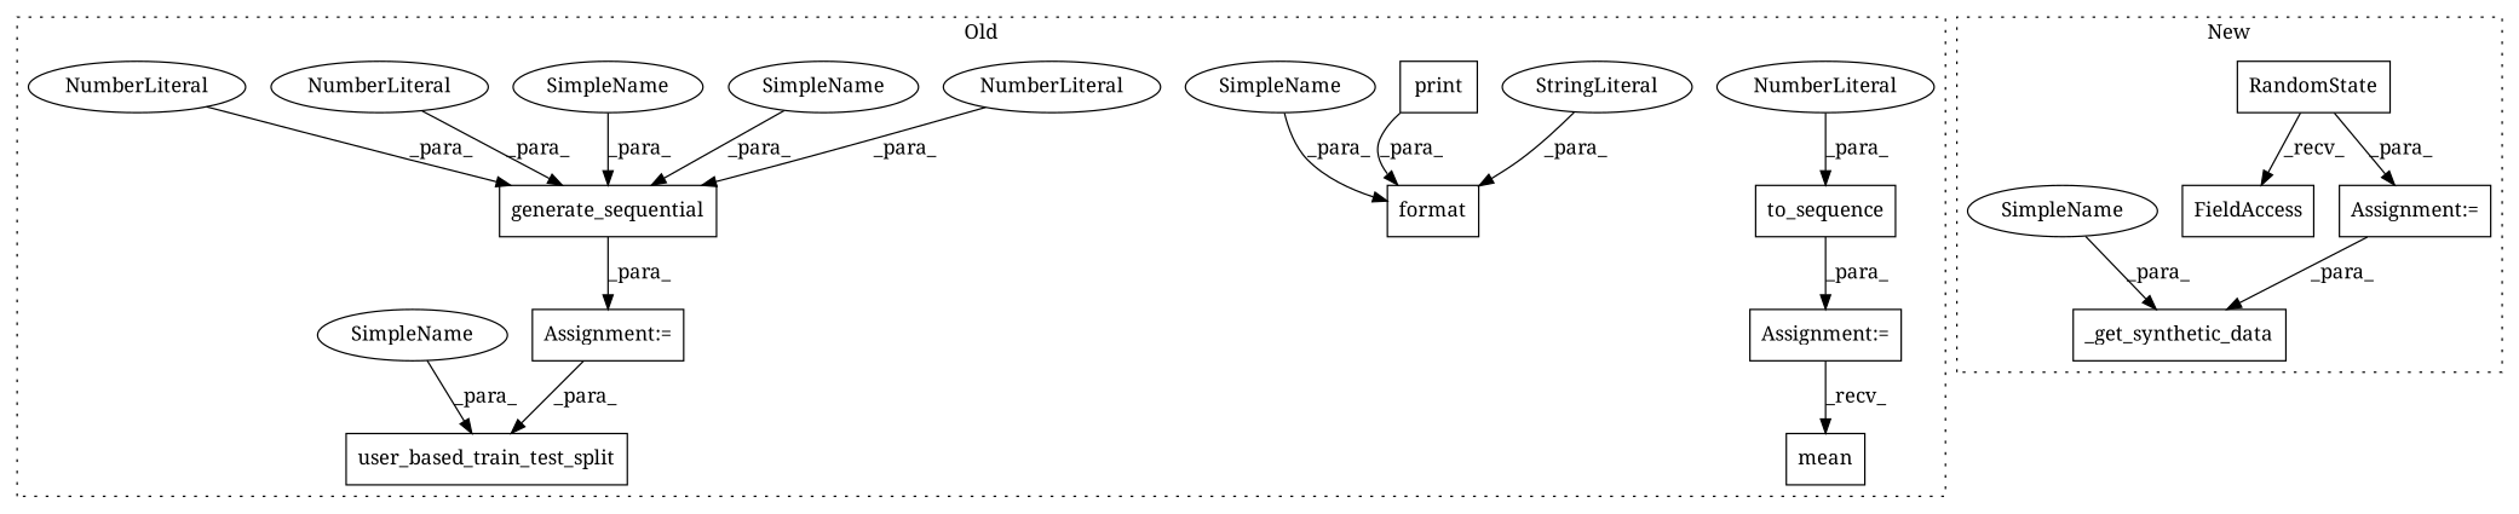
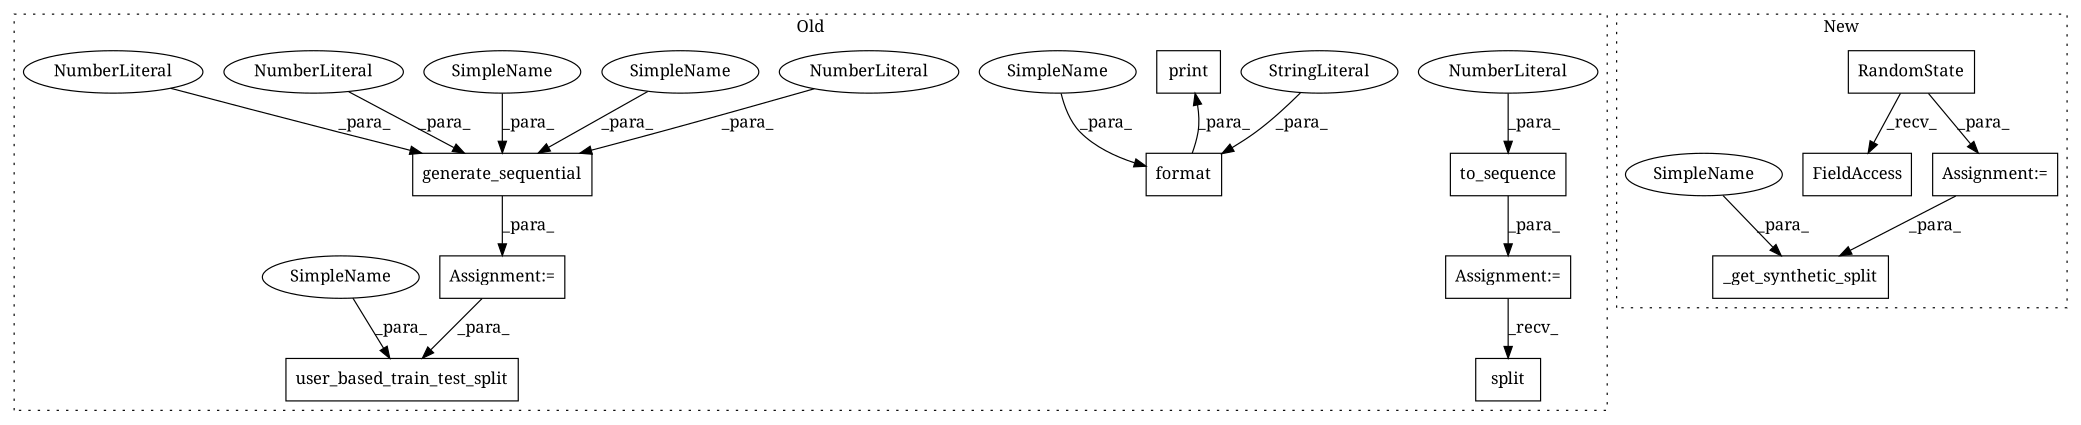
  digraph {
    fontname="Noto Serif"
    node [a=32 fontname="Noto Serif" l=1 shape=box]
    edge [fontname="Noto Serif"]
    n1 [l="12,1" label=to_sequence s="2018,2032"]
    n2 [l="6,1" label=print s="2172,2230"]
    n3 [a=34 l=2 label=NumberLiteral s=2030 shape=ellipse]
-   n4 [l=6 label=mean s=2212]
+   n4 [l=6 label=split s=2212]
    n5 [l="7,1" label=format s="2201,2229"]
    n6 [l="20,1" label=generate_sequential s="1820,1879"]
    n7 [a=34 l=5 label=NumberLiteral s=1850 shape=ellipse]
    n8 [a=34 l=4 label=NumberLiteral s=1845 shape=ellipse]
    n9 [a=34 l=4 label=NumberLiteral s=1840 shape=ellipse]
    n10 [l="28,1" label=user_based_train_test_split s="1915,1968"]
    n11 [a=7 label="Assignment:=" s=1809]
    n12 [a=7 label="Assignment:=" s=2012]
    n13 [a=45 l=22 label=StringLiteral s=2178 shape=ellipse]
    n14 [a=42 l=12 label=SimpleName s=1956 shape=ellipse]
    n15 [a=42 l=12 label=SimpleName s=1867 shape=ellipse]
    n16 [a=42 l=10 label=SimpleName s=2219 shape=ellipse]
    n17 [a=42 l=10 label=SimpleName s=1856 shape=ellipse]
    n18 [l="12,1" label=RandomState s="2477,2500"]
    n19 [a=22 l=12 label=FieldAccess s=2464]
-   n20 [l="20,1" label=_get_synthetic_data s="2536,2579"]
+   n20 [l="20,1" label=_get_synthetic_split s="2536,2579"]
    n21 [a=7 label="Assignment:=" s=2463]
    n22 [a=42 l=10 label=SimpleName s=2556 shape=ellipse]
    subgraph cluster_1 {
      label=Old
      style=dotted
      n1
      n2
      n3
      n4
      n5
      n6
      n7
      n8
      n9
      n10
      n11
      n12
      n13
      n14
      n15
      n16
      n17
    }
    subgraph cluster_2 {
      label=New
      style=dotted
      n18
      n19
      n20
      n21
      n22
    }
    n1 -> n12 [label=_para_]
    n3 -> n1 [label=_para_]
-   n2 -> n5 [label=_para_]
+   n5 -> n2 [label=_para_]
    n6 -> n11 [label=_para_]
    n7 -> n6 [label=_para_]
    n8 -> n6 [label=_para_]
    n9 -> n6 [label=_para_]
    n11 -> n10 [label=_para_]
    n12 -> n4 [label=_recv_]
    n13 -> n5 [label=_para_]
    n14 -> n10 [label=_para_]
    n15 -> n6 [label=_para_]
    n16 -> n5 [label=_para_]
    n17 -> n6 [label=_para_]
    n18 -> n19 [label=_recv_]
    n18 -> n21 [label=_para_]
    n21 -> n20 [label=_para_]
    n22 -> n20 [label=_para_]
  }
